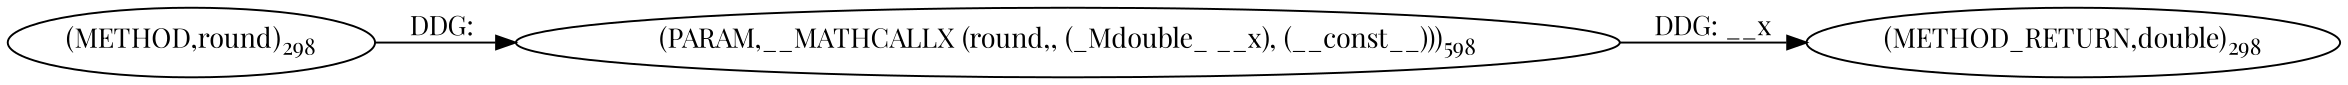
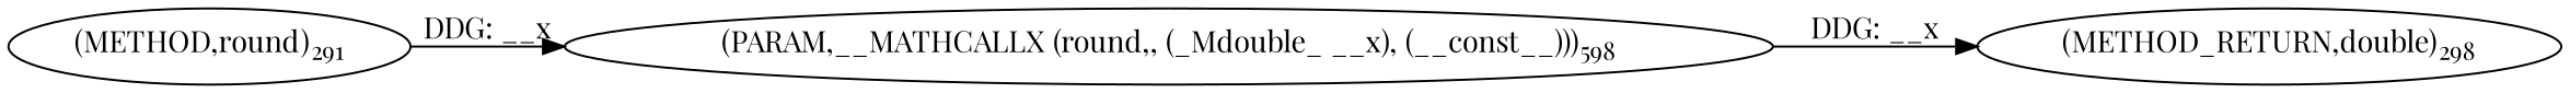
  digraph {
    fontname="Playfair Display"
    rankdir=LR
    node [fontname="Playfair Display"]
    edge [fontname="Playfair Display"]
-   n1 [label=<(METHOD,round)<SUB>298</SUB>>]
+   n1 [label=<(METHOD,round)<SUB>291</SUB>>]
    n2 [label=<(PARAM,__MATHCALLX (round,, (_Mdouble_ __x), (__const__)))<SUB>598</SUB>>]
    n3 [label=<(METHOD_RETURN,double)<SUB>298</SUB>>]
-   n1 -> n2 [label="DDG: "]
+   n1 -> n2 [label="DDG: __x"]
    n2 -> n3 [label="DDG: __x"]
  }
